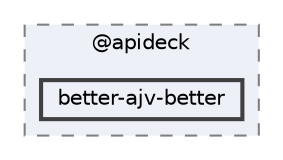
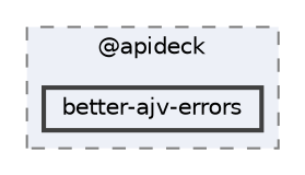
  digraph {
    compound=true
-   n1 [color=grey25 fillcolor="#edf0f7" fontname=Helvetica fontsize=10 height=0.2 label="better-ajv-better" shape=box style="filled,bold" width=0.4]
+   n1 [color=grey25 fillcolor="#edf0f7" fontname=Helvetica fontsize=10 height=0.2 label="better-ajv-errors" shape=box style="filled,bold" width=0.4]
    subgraph cluster_1 {
      bgcolor="#edf0f7"
      fontname=Helvetica
      fontsize=10
      label="@apideck"
      pencolor=grey50
      style="filled,dashed"
      n1
    }
  }
